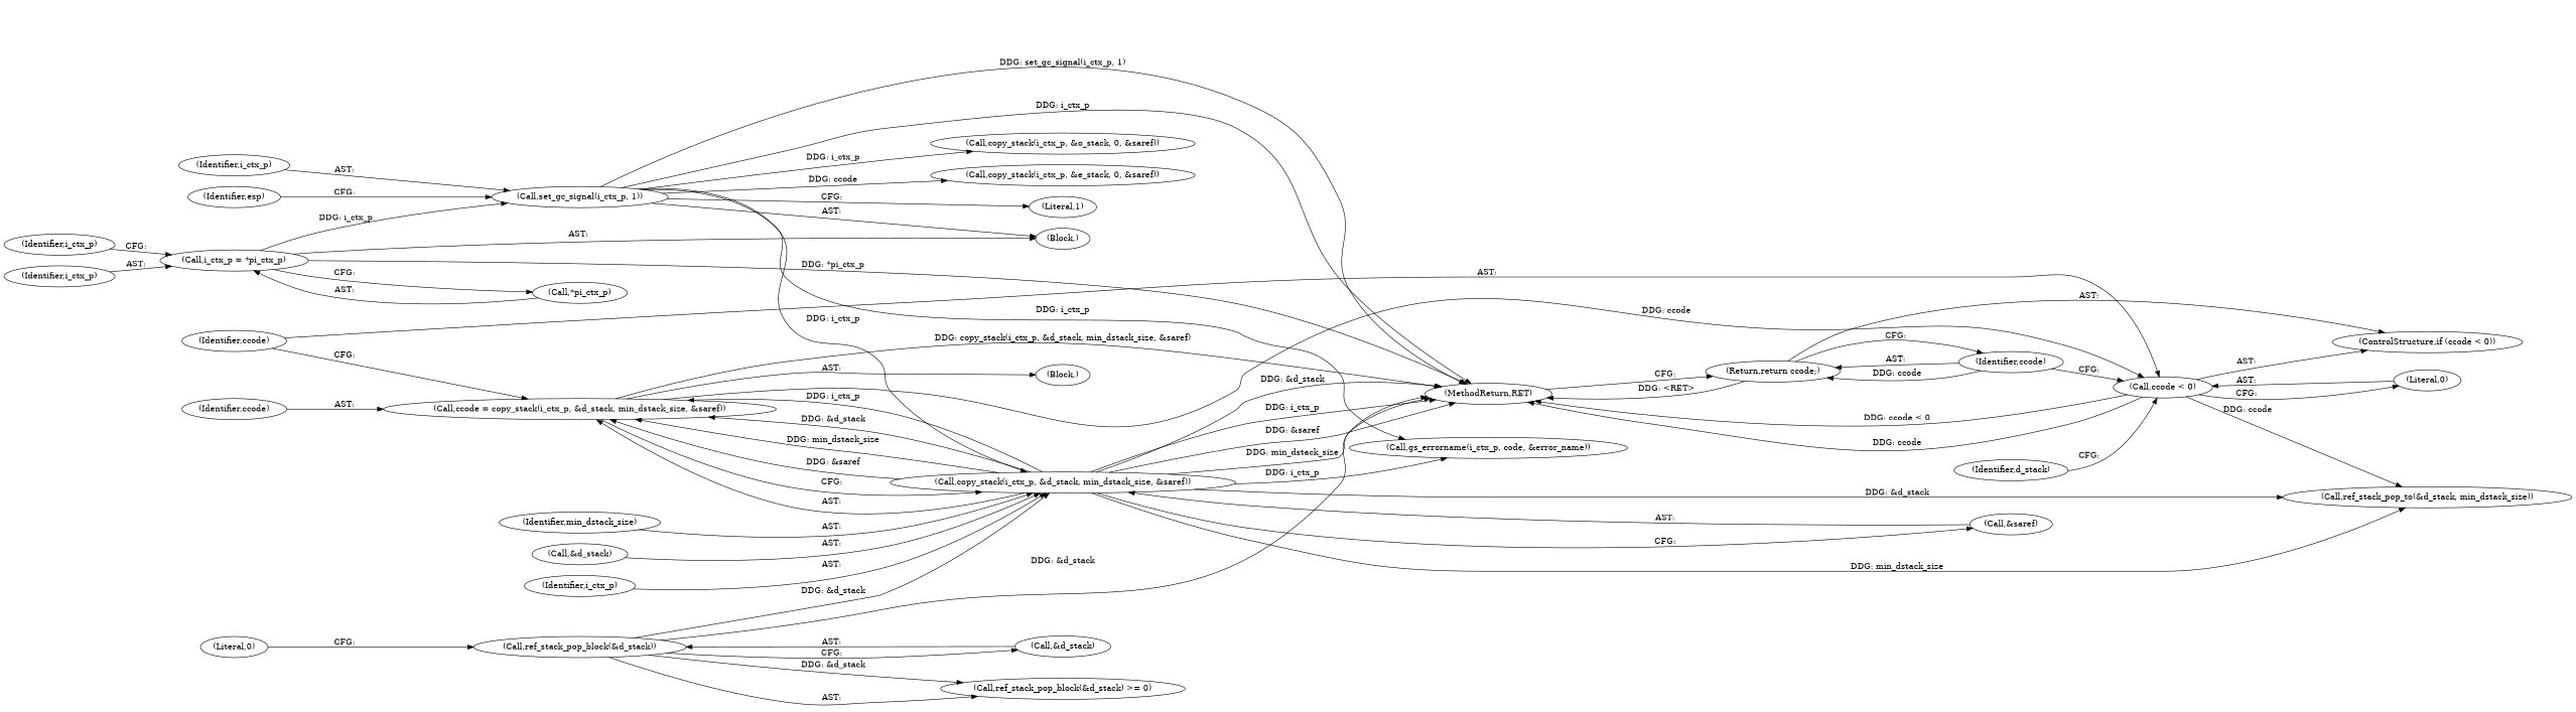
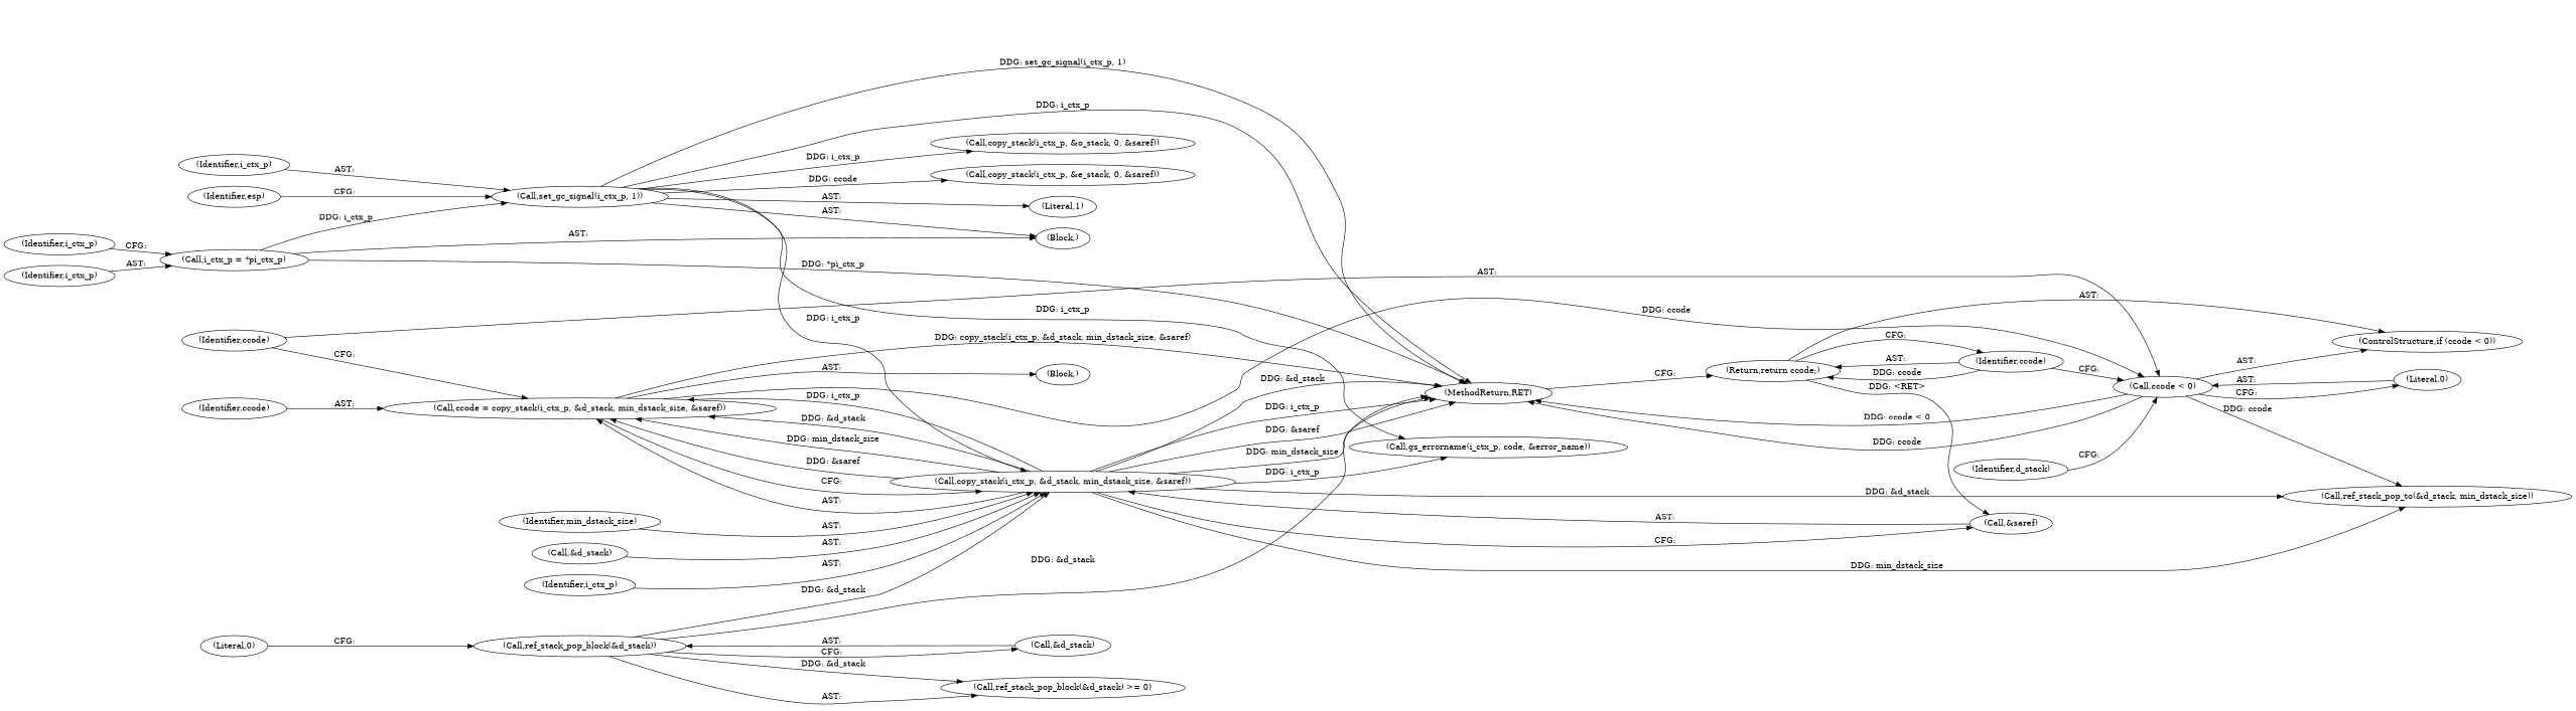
  digraph {
    rankdir=LR
    n1 [label="(Call,ccode = copy_stack(i_ctx_p, &d_stack, min_dstack_size, &saref))"]
    n2 [label="(Call,copy_stack(i_ctx_p, &d_stack, min_dstack_size, &saref))"]
    n3 [label="(Call,ccode < 0)"]
    n4 [label="(Block,)"]
    n5 [label="(MethodReturn,RET)"]
    n6 [label="(Call,ref_stack_pop_to(&d_stack, min_dstack_size))"]
    n7 [label="(Call,&saref)"]
    n8 [label="(Call,gs_errorname(i_ctx_p, code, &error_name))"]
    n9 [label="(Literal,0)"]
    n10 [label="(ControlStructure,if (ccode < 0))"]
    n11 [label="(Return,return ccode;)"]
    n12 [label="(Call,set_gc_signal(i_ctx_p, 1))"]
    n13 [label="(Call,copy_stack(i_ctx_p, &o_stack, 0, &saref))"]
    n14 [label="(Call,copy_stack(i_ctx_p, &e_stack, 0, &saref))"]
    n15 [label="(Literal,1)"]
    n16 [label="(Block,)"]
    n17 [label="(Call,i_ctx_p = *pi_ctx_p)"]
-   n18 [label="(Call,*pi_ctx_p)"]
    n19 [label="(Call,ref_stack_pop_block(&d_stack))"]
    n20 [label="(Call,ref_stack_pop_block(&d_stack) >= 0)"]
    n21 [label="(Call,&d_stack)"]
    n22 [label="(Identifier,ccode)"]
    n23 [label="(Identifier,ccode)"]
    n24 [label="(Identifier,i_ctx_p)"]
    n25 [label="(Identifier,i_ctx_p)"]
    n26 [label="(Identifier,esp)"]
    n27 [label="(Identifier,d_stack)"]
    n28 [label="(Identifier,i_ctx_p)"]
    n29 [label="(Literal,0)"]
    n30 [label="(Identifier,i_ctx_p)"]
    n31 [label="(Identifier,min_dstack_size)"]
    n32 [label="(Identifier,ccode)"]
    n33 [label="(Call,&d_stack)"]
    n1 -> n2 [label="CFG: "]
    n1 -> n3 [label="DDG: ccode"]
    n1 -> n4 [label="AST: "]
    n1 -> n5 [label="DDG: copy_stack(i_ctx_p, &d_stack, min_dstack_size, &saref)"]
    n2 -> n1 [label="AST: "]
    n2 -> n1 [label="DDG: i_ctx_p"]
    n2 -> n1 [label="DDG: &d_stack"]
    n2 -> n1 [label="DDG: min_dstack_size"]
    n2 -> n1 [label="DDG: &saref"]
    n2 -> n5 [label="DDG: i_ctx_p"]
    n2 -> n5 [label="DDG: &saref"]
    n2 -> n5 [label="DDG: min_dstack_size"]
    n2 -> n5 [label="DDG: &d_stack"]
    n2 -> n6 [label="DDG: &d_stack"]
    n2 -> n6 [label="DDG: min_dstack_size"]
    n2 -> n7 [label="CFG: "]
    n2 -> n8 [label="DDG: i_ctx_p"]
    n3 -> n5 [label="DDG: ccode < 0"]
    n3 -> n5 [label="DDG: ccode"]
    n3 -> n6 [label="DDG: ccode"]
    n3 -> n9 [label="CFG: "]
    n3 -> n10 [label="AST: "]
    n5 -> n11 [label="CFG: "]
    n7 -> n2 [label="AST: "]
    n9 -> n3 [label="AST: "]
-   n11 -> n5 [label="DDG: <RET>"]
+   n11 -> n7 [label="DDG: <RET>"]
    n11 -> n10 [label="AST: "]
    n11 -> n22 [label="CFG: "]
    n12 -> n2 [label="DDG: i_ctx_p"]
    n12 -> n5 [label="DDG: i_ctx_p"]
    n12 -> n5 [label="DDG: set_gc_signal(i_ctx_p, 1)"]
    n12 -> n8 [label="DDG: i_ctx_p"]
    n12 -> n13 [label="DDG: i_ctx_p"]
    n12 -> n14 [label="DDG: ccode"]
-   n12 -> n15 [label="CFG: "]
+   n12 -> n15 [label="AST: "]
    n12 -> n16 [label="AST: "]
    n17 -> n5 [label="DDG: *pi_ctx_p"]
    n17 -> n12 [label="DDG: i_ctx_p"]
    n17 -> n16 [label="AST: "]
-   n17 -> n18 [label="CFG: "]
-   n18 -> n17 [label="AST: "]
    n19 -> n2 [label="DDG: &d_stack"]
    n19 -> n5 [label="DDG: &d_stack"]
    n19 -> n20 [label="AST: "]
    n19 -> n20 [label="DDG: &d_stack"]
    n19 -> n21 [label="CFG: "]
    n21 -> n19 [label="AST: "]
    n22 -> n3 [label="CFG: "]
    n22 -> n11 [label="AST: "]
    n22 -> n11 [label="DDG: ccode"]
    n23 -> n1 [label="CFG: "]
    n23 -> n3 [label="AST: "]
    n24 -> n17 [label="CFG: "]
    n25 -> n17 [label="AST: "]
    n26 -> n12 [label="CFG: "]
    n27 -> n3 [label="CFG: "]
    n28 -> n12 [label="AST: "]
    n29 -> n19 [label="CFG: "]
    n30 -> n2 [label="AST: "]
    n31 -> n2 [label="AST: "]
    n32 -> n1 [label="AST: "]
    n33 -> n2 [label="AST: "]
  }
